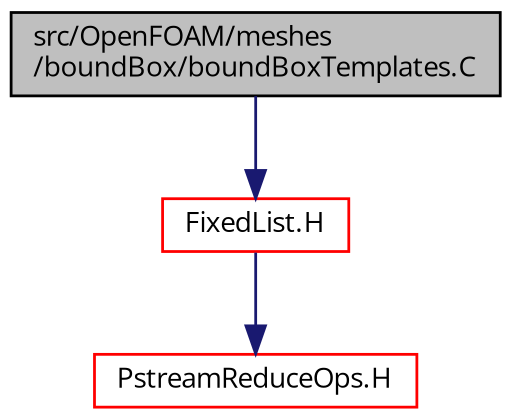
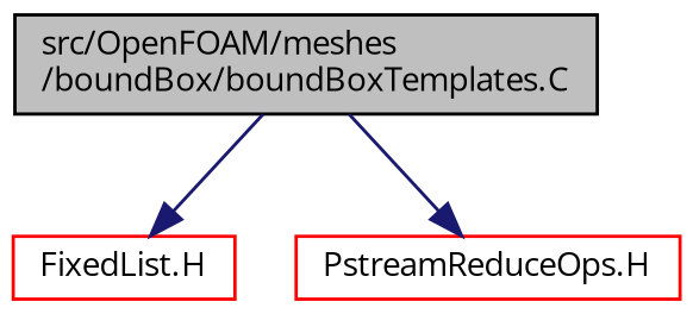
  digraph {
    fontname="Open Sans"
    node [color=red fontname="Open Sans" fontsize=10 shape=record]
    edge [color=midnightblue fontname="Open Sans" fontsize=10 labelfontname=FreeSans labelfontsize=10 style=solid]
    n1 [color=black fillcolor=grey75 fontcolor=black height=0.2 label="src/OpenFOAM/meshes\l/boundBox/boundBoxTemplates.C" style=filled width=0.4]
    n2 [height=0.2 label="FixedList.H" width=0.4]
    n3 [height=0.2 label="PstreamReduceOps.H" width=0.4]
    n1 -> n2
-   n2 -> n3
+   n1 -> n3
  }
